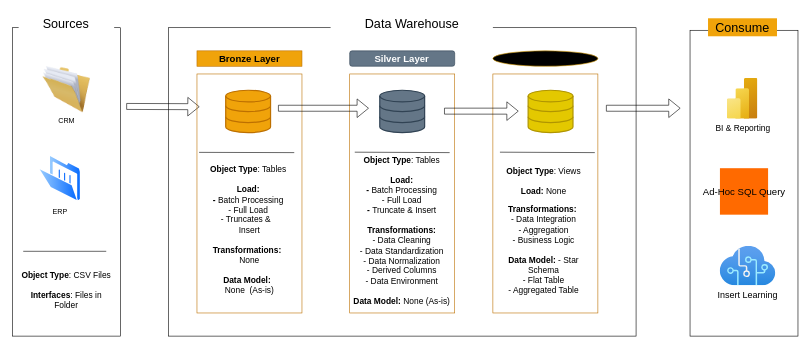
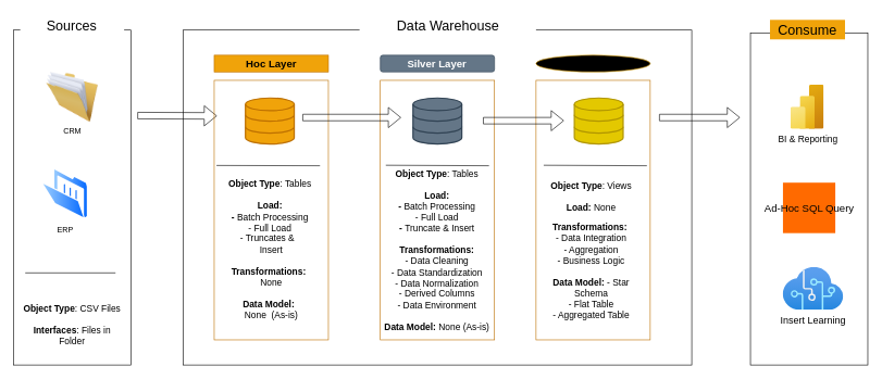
  <mxCell id="0" />
  <mxCell id="1" parent="0" />
  <mxCell id="2" value="" style="shape=flexArrow;endArrow=classic;html=1;rounded=0;entryX=0.024;entryY=0.137;entryDx=0;entryDy=0;entryPerimeter=0;" edge="1" parent="1" target="16"><mxGeometry width="50" height="50" relative="1" as="geometry"><mxPoint x="210" y="177" as="sourcePoint" /><mxPoint x="210" y="150" as="targetPoint" /></mxGeometry></mxCell>
  <mxCell id="3" value="" style="shape=flexArrow;endArrow=classic;html=1;rounded=0;entryX=0.033;entryY=0.225;entryDx=0;entryDy=0;entryPerimeter=0;" edge="1" parent="1"><mxGeometry width="50" height="50" relative="1" as="geometry"><mxPoint x="1010" y="180" as="sourcePoint" /><mxPoint x="1134" y="180" as="targetPoint" /></mxGeometry></mxCell>
  <mxCell id="4" value="" style="group" vertex="1" connectable="0" parent="1"><mxGeometry x="20" y="20" width="180" height="540" as="geometry" /></mxCell>
  <mxCell id="5" value="" style="rounded=0;whiteSpace=wrap;html=1;fillColor=none;strokeColor=light-dark(#000000,#FF0000);" vertex="1" parent="4"><mxGeometry y="25.714" width="180" height="514.286" as="geometry" /></mxCell>
  <mxCell id="6" value="&lt;font style=&quot;font-size: 21px;&quot;&gt;Sources&lt;/font&gt;" style="rounded=0;whiteSpace=wrap;html=1;strokeColor=none;" vertex="1" parent="4"><mxGeometry x="10.385" width="159.231" height="38.571" as="geometry" /></mxCell>
  <mxCell id="7" value="CRM" style="image;html=1;image=img/lib/clip_art/general/Full_Folder_128x128.png" vertex="1" parent="4"><mxGeometry x="38.077" y="90" width="103.846" height="77.143" as="geometry" /></mxCell>
  <mxCell id="8" value="ERP" style="image;aspect=fixed;perimeter=ellipsePerimeter;html=1;align=center;shadow=0;dashed=0;spacingTop=3;image=img/lib/active_directory/folder_open.svg;" vertex="1" parent="4"><mxGeometry x="42.646" y="237.857" width="72.067" height="78.333" as="geometry" /></mxCell>
  <mxCell id="9" value="" style="endArrow=none;html=1;rounded=0;strokeColor=light-dark(#000000,#E6E6E6);" edge="1" parent="4"><mxGeometry width="50" height="50" relative="1" as="geometry"><mxPoint x="18" y="398.571" as="sourcePoint" /><mxPoint x="156.462" y="398.571" as="targetPoint" /></mxGeometry></mxCell>
- <mxCell id="10" value="&lt;font style=&quot;font-size: 14px;&quot;&gt;&lt;b style=&quot;&quot;&gt;Object Type&lt;/b&gt;: CSV Files&lt;/font&gt;&lt;div&gt;&lt;font style=&quot;font-size: 14px;&quot;&gt;&lt;br&gt;&lt;/font&gt;&lt;/div&gt;&lt;div&gt;&lt;font style=&quot;font-size: 14px;&quot;&gt;&lt;b style=&quot;&quot;&gt;Interfaces&lt;/b&gt;: Files in Folder&lt;/font&gt;&lt;/div&gt;" style="text;html=1;align=center;verticalAlign=middle;whiteSpace=wrap;rounded=0;" vertex="1" parent="4"><mxGeometry x="13.846" y="411.429" width="152.308" height="102.857" as="geometry" /></mxCell>
+ <mxCell id="10" value="&lt;font style=&quot;font-size: 14px;&quot;&gt;&lt;b style=&quot;&quot;&gt;Object Type&lt;/b&gt;: CSV Files&lt;/font&gt;&lt;div&gt;&lt;font style=&quot;font-size: 14px;&quot;&gt;&lt;br&gt;&lt;/font&gt;&lt;/div&gt;&lt;div&gt;&lt;font style=&quot;font-size: 14px;&quot;&gt;&lt;b style=&quot;&quot;&gt;Interfaces&lt;/b&gt;: Files in Folder&lt;/font&gt;&lt;/div&gt;" style="text;html=1;align=center;verticalAlign=middle;whiteSpace=wrap;rounded=0;" vertex="1" parent="4"><mxGeometry x="13.846" y="426.429" width="152.308" height="102.857" as="geometry" /></mxCell>
  <mxCell id="11" value="" style="group" vertex="1" connectable="0" parent="1"><mxGeometry x="280" y="20" width="780" height="540" as="geometry" /></mxCell>
  <mxCell id="12" value="" style="rounded=0;whiteSpace=wrap;html=1;fillColor=none;strokeColor=light-dark(#000000,#66FF66);" vertex="1" parent="11"><mxGeometry y="25.714" width="780" height="514.286" as="geometry" /></mxCell>
  <mxCell id="13" value="&lt;font style=&quot;font-size: 21px;&quot;&gt;Data Warehouse&lt;/font&gt;" style="rounded=0;whiteSpace=wrap;html=1;strokeColor=none;" vertex="1" parent="11"><mxGeometry x="270.612" width="270.612" height="38.571" as="geometry" /></mxCell>
  <mxCell id="14" value="" style="group" vertex="1" connectable="0" parent="11"><mxGeometry x="47.755" y="64.286" width="175.102" height="437.143" as="geometry" /></mxCell>
- <mxCell id="15" value="&lt;font style=&quot;font-size: 16px;&quot;&gt;&lt;b&gt;Bronze Layer&lt;/b&gt;&lt;/font&gt;" style="rounded=0;whiteSpace=wrap;html=1;fillColor=#f0a30a;fontColor=#000000;strokeColor=#BD7000;" vertex="1" parent="14"><mxGeometry width="175.102" height="25.714" as="geometry" /></mxCell>
+ <mxCell id="15" value="&lt;font style=&quot;font-size: 16px;&quot;&gt;&lt;b&gt;Hoc Layer&lt;/b&gt;&lt;/font&gt;" style="rounded=0;whiteSpace=wrap;html=1;fillColor=#f0a30a;fontColor=#000000;strokeColor=#BD7000;" vertex="1" parent="14"><mxGeometry width="175.102" height="25.714" as="geometry" /></mxCell>
  <mxCell id="16" value="" style="rounded=0;whiteSpace=wrap;html=1;fillColor=none;fontColor=#000000;strokeColor=#BD7000;" vertex="1" parent="14"><mxGeometry y="38.571" width="175.102" height="398.571" as="geometry" /></mxCell>
  <mxCell id="17" value="" style="html=1;verticalLabelPosition=bottom;align=center;labelBackgroundColor=#ffffff;verticalAlign=top;strokeWidth=2;strokeColor=#BD7000;shadow=0;dashed=0;shape=mxgraph.ios7.icons.data;fillColor=#f0a30a;fontColor=#000000;" vertex="1" parent="14"><mxGeometry x="47.903" y="65.71" width="74.816" height="70.714" as="geometry" /></mxCell>
  <mxCell id="18" value="&lt;font style=&quot;font-size: 14px;&quot;&gt;&lt;b style=&quot;&quot;&gt;Object Type&lt;/b&gt;: Tables&lt;/font&gt;&lt;div&gt;&lt;div&gt;&lt;font style=&quot;font-size: 14px;&quot;&gt;&lt;b style=&quot;&quot;&gt;&lt;br&gt;&lt;/b&gt;&lt;/font&gt;&lt;/div&gt;&lt;div&gt;&lt;font style=&quot;font-size: 14px;&quot;&gt;&lt;b style=&quot;&quot;&gt;&amp;nbsp;Load:&amp;nbsp;&lt;/b&gt;&lt;/font&gt;&lt;/div&gt;&lt;div&gt;&lt;font style=&quot;font-size: 14px;&quot;&gt;&lt;b style=&quot;&quot;&gt;- &lt;/b&gt;Batch&lt;b style=&quot;&quot;&gt;&amp;nbsp;&lt;/b&gt;Processing&lt;/font&gt;&lt;/div&gt;&lt;div&gt;&lt;span style=&quot;font-size: 14px; background-color: transparent; color: light-dark(rgb(0, 0, 0), rgb(255, 255, 255));&quot;&gt;- Full Load&lt;/span&gt;&lt;/div&gt;&lt;div&gt;&lt;font style=&quot;font-size: 14px;&quot;&gt;&amp;nbsp; &amp;nbsp; &amp;nbsp; &amp;nbsp; &amp;nbsp;- Truncates &amp;amp;&amp;nbsp; &amp;nbsp; &amp;nbsp; &amp;nbsp; &amp;nbsp; &amp;nbsp; &amp;nbsp;Insert&lt;/font&gt;&lt;/div&gt;&lt;div&gt;&lt;b&gt;&lt;font style=&quot;font-size: 14px;&quot;&gt;&lt;br&gt;&lt;/font&gt;&lt;/b&gt;&lt;/div&gt;&lt;div&gt;&lt;font style=&quot;font-size: 14px;&quot;&gt;&lt;b&gt;&amp;nbsp; &amp;nbsp; &amp;nbsp; Transformations:&amp;nbsp; &amp;nbsp; &amp;nbsp; &amp;nbsp; &amp;nbsp;&lt;/b&gt;None&lt;/font&gt;&lt;/div&gt;&lt;div&gt;&lt;font style=&quot;font-size: 14px;&quot;&gt;&lt;br&gt;&lt;/font&gt;&lt;/div&gt;&lt;div&gt;&lt;font style=&quot;font-size: 14px;&quot;&gt;&lt;b style=&quot;&quot;&gt;Data Model:&amp;nbsp;&lt;/b&gt;&lt;/font&gt;&lt;/div&gt;&lt;div&gt;&lt;font style=&quot;font-size: 14px;&quot;&gt;&amp;nbsp;None&amp;nbsp; (As-is)&lt;/font&gt;&lt;/div&gt;&lt;/div&gt;" style="text;html=1;align=center;verticalAlign=middle;whiteSpace=wrap;rounded=0;" vertex="1" parent="14"><mxGeometry y="172.34" width="170.625" height="252.766" as="geometry" /></mxCell>
  <mxCell id="19" value="" style="endArrow=none;html=1;rounded=0;strokeColor=light-dark(#000000,#E6E6E6);exitX=0.02;exitY=0.328;exitDx=0;exitDy=0;exitPerimeter=0;" edge="1" parent="14" source="16"><mxGeometry width="50" height="50" relative="1" as="geometry"><mxPoint x="0.005" y="175.714" as="sourcePoint" /><mxPoint x="162.245" y="169.714" as="targetPoint" /></mxGeometry></mxCell>
  <mxCell id="20" value="" style="group" vertex="1" connectable="0" parent="11"><mxGeometry x="302.449" y="64.286" width="175.102" height="437.143" as="geometry" /></mxCell>
  <mxCell id="21" value="&lt;font style=&quot;font-size: 16px;&quot;&gt;&lt;b&gt;Silver Layer&lt;/b&gt;&lt;/font&gt;" style="whiteSpace=wrap;html=1;fillColor=#647687;fontColor=#ffffff;strokeColor=#314354;rounded=1;" vertex="1" parent="20"><mxGeometry width="175.102" height="25.714" as="geometry" /></mxCell>
  <mxCell id="22" value="" style="rounded=0;whiteSpace=wrap;html=1;fillColor=none;fontColor=#000000;strokeColor=light-dark(#BD7000,#D4E1F5);" vertex="1" parent="20"><mxGeometry y="38.571" width="175.102" height="398.571" as="geometry" /></mxCell>
  <mxCell id="23" value="" style="html=1;verticalLabelPosition=bottom;align=center;labelBackgroundColor=#ffffff;verticalAlign=top;strokeWidth=2;strokeColor=#314354;shadow=0;dashed=0;shape=mxgraph.ios7.icons.data;fillColor=#647687;fontColor=#ffffff;" vertex="1" parent="20"><mxGeometry x="50.143" y="65.71" width="74.816" height="70.714" as="geometry" /></mxCell>
  <mxCell id="24" value="&lt;font style=&quot;font-size: 14px;&quot;&gt;&lt;b style=&quot;&quot;&gt;Object Type&lt;/b&gt;: Tables&lt;/font&gt;&lt;div&gt;&lt;font style=&quot;font-size: 14px;&quot;&gt;&lt;br&gt;&lt;/font&gt;&lt;/div&gt;&lt;div&gt;&lt;span style=&quot;font-size: 14px;&quot;&gt;&lt;b&gt;Load:&lt;/b&gt;&lt;/span&gt;&lt;/div&gt;&lt;div&gt;&lt;span style=&quot;font-size: 14px;&quot;&gt;&lt;b&gt;- &lt;/b&gt;Batch Processing&lt;/span&gt;&lt;/div&gt;&lt;div&gt;&lt;span style=&quot;font-size: 14px;&quot;&gt;- Full Load&lt;/span&gt;&lt;/div&gt;&lt;div&gt;&lt;span style=&quot;font-size: 14px;&quot;&gt;&lt;b&gt;- &lt;/b&gt;Truncate &amp;amp; Insert&lt;/span&gt;&lt;/div&gt;&lt;div&gt;&lt;span style=&quot;font-size: 14px;&quot;&gt;&lt;br&gt;&lt;/span&gt;&lt;/div&gt;&lt;div&gt;&lt;span style=&quot;font-size: 14px;&quot;&gt;&lt;b&gt;Transformations:&lt;/b&gt;&lt;/span&gt;&lt;/div&gt;&lt;div&gt;&lt;span style=&quot;font-size: 14px;&quot;&gt;- Data Cleaning&lt;/span&gt;&lt;/div&gt;&lt;div&gt;&lt;span style=&quot;font-size: 14px;&quot;&gt;- Data Standardization&lt;/span&gt;&lt;/div&gt;&lt;div&gt;&lt;span style=&quot;font-size: 14px;&quot;&gt;- Data Normalization&lt;/span&gt;&lt;/div&gt;&lt;div&gt;&lt;span style=&quot;font-size: 14px;&quot;&gt;- Derived Columns&lt;/span&gt;&lt;/div&gt;&lt;div&gt;&lt;span style=&quot;font-size: 14px;&quot;&gt;- Data Environment&lt;/span&gt;&lt;/div&gt;&lt;div&gt;&lt;span style=&quot;font-size: 14px;&quot;&gt;&lt;br&gt;&lt;/span&gt;&lt;/div&gt;&lt;div&gt;&lt;span style=&quot;font-size: 14px;&quot;&gt;&lt;b&gt;Data Model: &lt;/b&gt;None (As-is)&lt;/span&gt;&lt;/div&gt;" style="text;html=1;align=center;verticalAlign=middle;whiteSpace=wrap;rounded=0;" vertex="1" parent="20"><mxGeometry y="170" width="175.1" height="260" as="geometry" /></mxCell>
  <mxCell id="25" value="" style="endArrow=none;html=1;rounded=0;strokeColor=light-dark(#000000,#E6E6E6);exitX=0.02;exitY=0.328;exitDx=0;exitDy=0;exitPerimeter=0;" edge="1" parent="20"><mxGeometry width="50" height="50" relative="1" as="geometry"><mxPoint x="8.431" y="169.004" as="sourcePoint" /><mxPoint x="166.676" y="169.719" as="targetPoint" /></mxGeometry></mxCell>
  <mxCell id="26" value="" style="group" vertex="1" connectable="0" parent="11"><mxGeometry x="541.224" y="64.286" width="175.102" height="437.143" as="geometry" /></mxCell>
  <mxCell id="27" value="&lt;font style=&quot;font-size: 16px;&quot;&gt;&lt;b&gt;Gold Layer&lt;/b&gt;&lt;/font&gt;" style="ellipse;whiteSpace=wrap;html=1;fillColor=light-dark(#FFCD28,#CCCC00);strokeColor=#d79b00;gradientColor=#ffa500;" vertex="1" parent="26"><mxGeometry width="175.102" height="25.714" as="geometry" /></mxCell>
  <mxCell id="28" value="" style="rounded=0;whiteSpace=wrap;html=1;fillColor=none;fontColor=#000000;strokeColor=light-dark(#BD7000,#FFFF00);" vertex="1" parent="26"><mxGeometry y="38.571" width="175.102" height="398.571" as="geometry" /></mxCell>
  <mxCell id="29" value="" style="html=1;verticalLabelPosition=bottom;align=center;labelBackgroundColor=#ffffff;verticalAlign=top;strokeWidth=2;strokeColor=#B09500;shadow=0;dashed=0;shape=mxgraph.ios7.icons.data;fillColor=#e3c800;fontColor=#000000;" vertex="1" parent="26"><mxGeometry x="58.773" y="65.71" width="74.816" height="70.714" as="geometry" /></mxCell>
  <mxCell id="30" value="&lt;font style=&quot;font-size: 14px;&quot;&gt;&lt;b style=&quot;&quot;&gt;Object Type&lt;/b&gt;: Views&lt;/font&gt;&lt;div&gt;&lt;font style=&quot;font-size: 14px;&quot;&gt;&lt;br&gt;&lt;/font&gt;&lt;/div&gt;&lt;div&gt;&lt;span style=&quot;font-size: 14px;&quot;&gt;&lt;b&gt;Load: &lt;/b&gt;None&lt;/span&gt;&lt;/div&gt;&lt;div&gt;&lt;br&gt;&lt;/div&gt;&lt;div&gt;&lt;font style=&quot;font-size: 14px;&quot;&gt;&lt;b&gt;Transformations:&amp;nbsp;&lt;/b&gt;&lt;/font&gt;&lt;/div&gt;&lt;div&gt;&lt;font style=&quot;font-size: 14px;&quot;&gt;- Data Integration&lt;/font&gt;&lt;/div&gt;&lt;div&gt;&lt;font style=&quot;font-size: 14px;&quot;&gt;- Aggregation&lt;/font&gt;&lt;/div&gt;&lt;div&gt;&lt;font style=&quot;font-size: 14px;&quot;&gt;- Business Logic&lt;/font&gt;&lt;/div&gt;&lt;div&gt;&lt;b&gt;&lt;font style=&quot;font-size: 14px;&quot;&gt;&lt;br&gt;&lt;/font&gt;&lt;/b&gt;&lt;/div&gt;&lt;div&gt;&lt;font style=&quot;font-size: 14px;&quot;&gt;&lt;b&gt;Data Model: &lt;/b&gt;- Star Schema&lt;/font&gt;&lt;/div&gt;&lt;div&gt;&lt;font style=&quot;font-size: 14px;&quot;&gt;- Flat Table&lt;/font&gt;&lt;/div&gt;&lt;div&gt;&lt;font style=&quot;font-size: 14px;&quot;&gt;- Aggregated Table&lt;/font&gt;&lt;/div&gt;" style="text;html=1;align=center;verticalAlign=middle;whiteSpace=wrap;rounded=0;" vertex="1" parent="26"><mxGeometry y="170" width="170" height="260" as="geometry" /></mxCell>
  <mxCell id="31" value="" style="endArrow=none;html=1;rounded=0;strokeColor=light-dark(#000000,#E6E6E6);exitX=0.02;exitY=0.328;exitDx=0;exitDy=0;exitPerimeter=0;" edge="1" parent="26"><mxGeometry width="50" height="50" relative="1" as="geometry"><mxPoint x="11.756" y="169.004" as="sourcePoint" /><mxPoint x="170.0" y="169.719" as="targetPoint" /></mxGeometry></mxCell>
  <mxCell id="32" value="" style="shape=flexArrow;endArrow=classic;html=1;rounded=0;entryX=0.033;entryY=0.225;entryDx=0;entryDy=0;entryPerimeter=0;" edge="1" parent="26"><mxGeometry width="50" height="50" relative="1" as="geometry"><mxPoint x="-81.224" y="100.564" as="sourcePoint" /><mxPoint x="42.776" y="100.564" as="targetPoint" /></mxGeometry></mxCell>
  <mxCell id="33" value="" style="shape=flexArrow;endArrow=classic;html=1;rounded=0;" edge="1" parent="11"><mxGeometry width="50" height="50" relative="1" as="geometry"><mxPoint x="183.061" y="160" as="sourcePoint" /><mxPoint x="334.286" y="160" as="targetPoint" /></mxGeometry></mxCell>
  <mxCell id="34" value="" style="group" vertex="1" connectable="0" parent="1"><mxGeometry x="1150" y="30" width="180" height="530" as="geometry" /></mxCell>
  <mxCell id="35" value="" style="rounded=0;whiteSpace=wrap;html=1;fillColor=none;strokeColor=light-dark(#000000,#00CCCC);" vertex="1" parent="34"><mxGeometry y="20" width="180" height="510" as="geometry" /></mxCell>
  <mxCell id="36" value="&lt;font style=&quot;font-size: 21px;&quot;&gt;Consume&lt;/font&gt;" style="rounded=0;whiteSpace=wrap;html=1;strokeColor=none;fillColor=#f0a30a;" vertex="1" parent="34"><mxGeometry x="30" width="115" height="30" as="geometry" /></mxCell>
  <mxCell id="37" value="&lt;font style=&quot;font-size: 14px;&quot;&gt;BI &amp;amp; Reporting&lt;/font&gt;" style="image;aspect=fixed;html=1;points=[];align=center;fontSize=12;image=img/lib/azure2/analytics/Power_BI_Embedded.svg;" vertex="1" parent="34"><mxGeometry x="62" y="100" width="51" height="68" as="geometry" /></mxCell>
  <mxCell id="38" value="&lt;font style=&quot;color: light-dark(rgb(0, 0, 0), rgb(245, 245, 245)); font-size: 16px;&quot;&gt;Ad-Hoc SQL Query&lt;/font&gt;" style="points=[];aspect=fixed;html=1;align=center;shadow=0;dashed=0;fillColor=#FF6A00;strokeColor=none;shape=mxgraph.alibaba_cloud.assettech;" vertex="1" parent="34"><mxGeometry x="49.86" y="250" width="80.29" height="77.5" as="geometry" /></mxCell>
  <mxCell id="39" value="&lt;font style=&quot;font-size: 15px;&quot;&gt;Insert Learning&lt;/font&gt;" style="image;aspect=fixed;html=1;points=[];align=center;fontSize=12;image=img/lib/azure2/ai_machine_learning/Cognitive_Services.svg;" vertex="1" parent="34"><mxGeometry x="49.86" y="380" width="93" height="65.65" as="geometry" /></mxCell>
